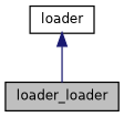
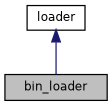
  digraph {
    node [color=black fontname=Helvetica fontsize=10 shape=record style=filled]
-   n1 [fillcolor=grey75 fontcolor=black height=0.2 label=loader_loader width=0.4]
+   n1 [fillcolor=grey75 fontcolor=black height=0.2 label=bin_loader width=0.4]
    n2 [fillcolor=white height=0.2 label=loader width=0.4]
    n2 -> n1 [color=midnightblue dir=back fontname=Helvetica fontsize=10 labelfontname=Helvetica labelfontsize=10 style=solid]
  }
